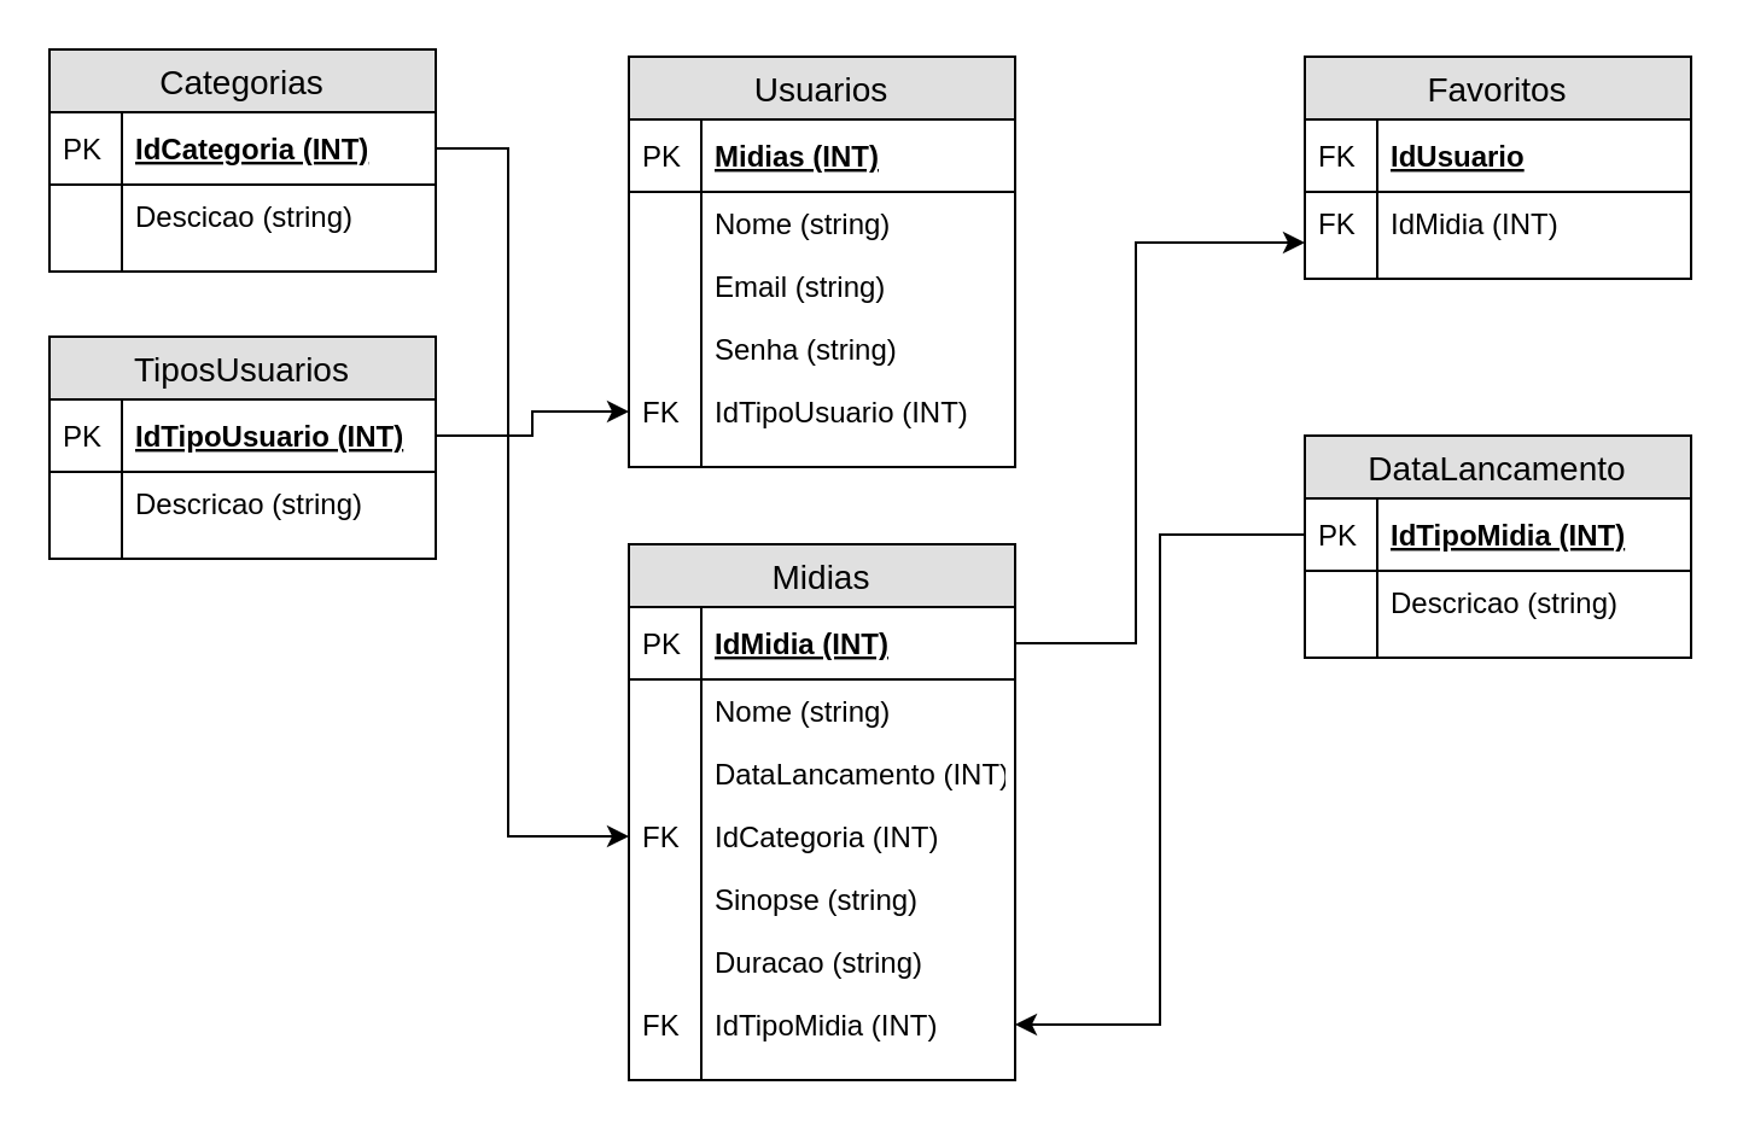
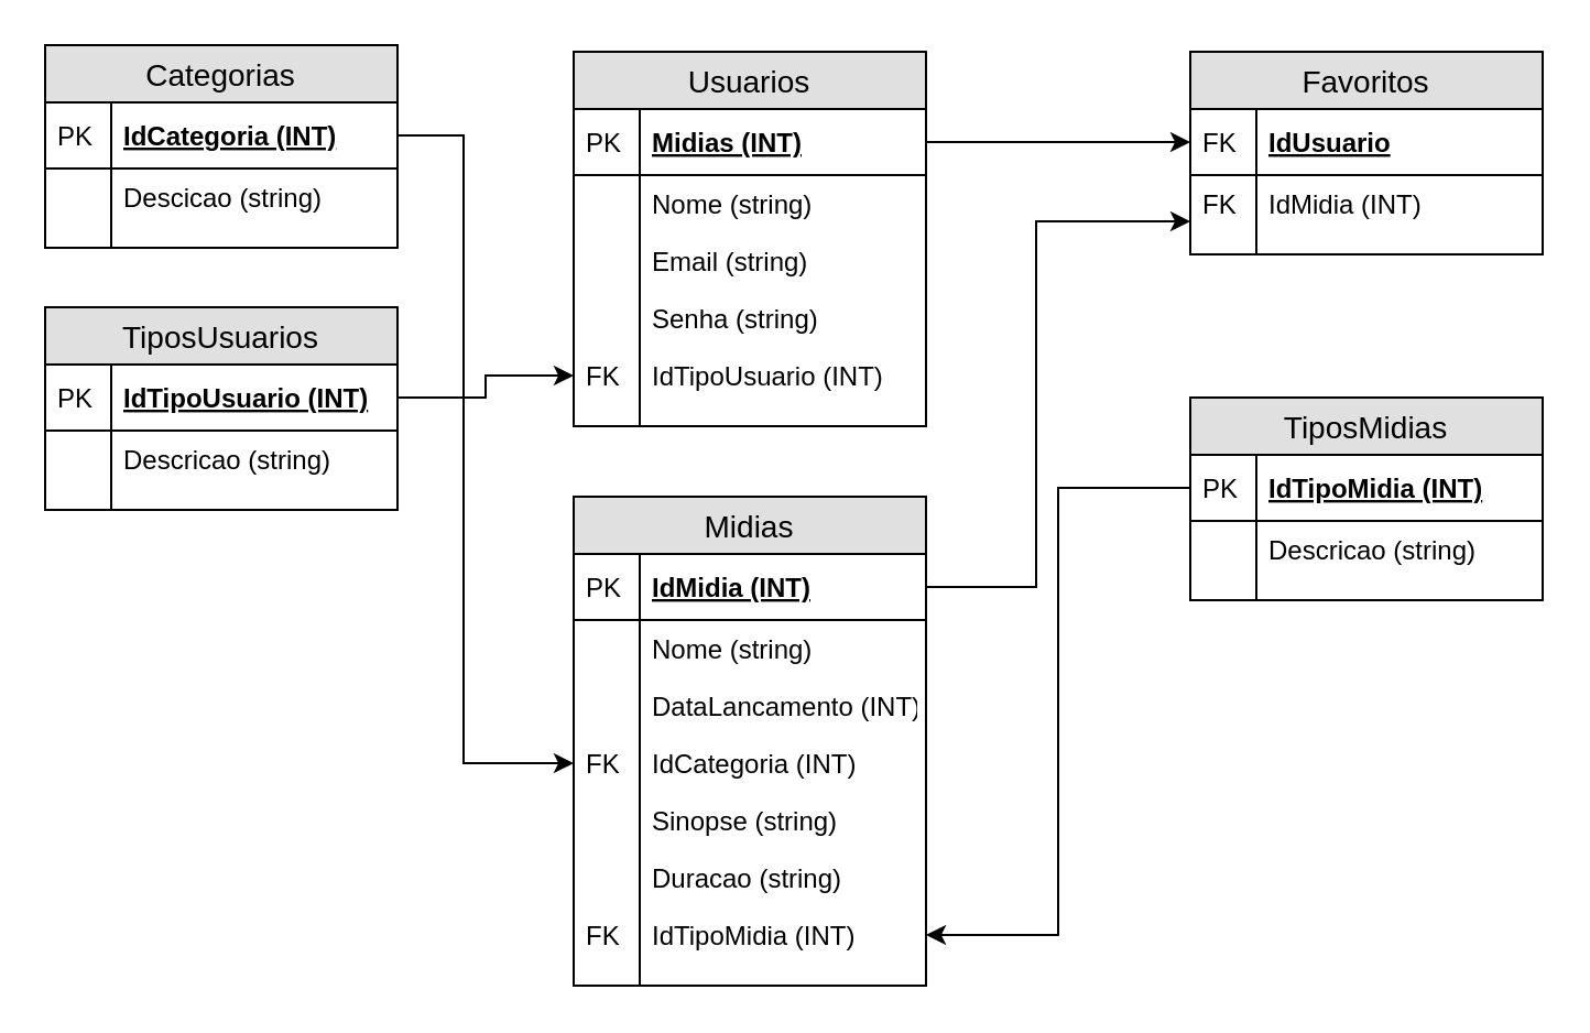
  <mxCell id="0" />
  <mxCell id="1" parent="0" />
  <mxCell id="2" value="Usuarios" style="swimlane;fontStyle=0;childLayout=stackLayout;horizontal=1;startSize=26;fillColor=#e0e0e0;horizontalStack=0;resizeParent=1;resizeParentMax=0;resizeLast=0;collapsible=1;marginBottom=0;swimlaneFillColor=#ffffff;align=center;fontSize=14;" vertex="1" parent="1"><mxGeometry x="260" y="23" width="160" height="170" as="geometry" /></mxCell>
  <mxCell id="3" value="Midias (INT)" style="shape=partialRectangle;top=0;left=0;right=0;bottom=1;align=left;verticalAlign=middle;fillColor=none;spacingLeft=34;spacingRight=4;overflow=hidden;rotatable=0;points=[[0,0.5],[1,0.5]];portConstraint=eastwest;dropTarget=0;fontStyle=5;fontSize=12;" vertex="1" parent="2"><mxGeometry y="26" width="160" height="30" as="geometry" /></mxCell>
  <mxCell id="4" value="PK" style="shape=partialRectangle;top=0;left=0;bottom=0;fillColor=none;align=left;verticalAlign=middle;spacingLeft=4;spacingRight=4;overflow=hidden;rotatable=0;points=[];portConstraint=eastwest;part=1;fontSize=12;" vertex="1" connectable="0" parent="3"><mxGeometry width="30" height="30" as="geometry" /></mxCell>
  <mxCell id="5" value="Nome (string)" style="shape=partialRectangle;top=0;left=0;right=0;bottom=0;align=left;verticalAlign=top;fillColor=none;spacingLeft=34;spacingRight=4;overflow=hidden;rotatable=0;points=[[0,0.5],[1,0.5]];portConstraint=eastwest;dropTarget=0;fontSize=12;" vertex="1" parent="2"><mxGeometry y="56" width="160" height="26" as="geometry" /></mxCell>
  <mxCell id="6" value="" style="shape=partialRectangle;top=0;left=0;bottom=0;fillColor=none;align=left;verticalAlign=top;spacingLeft=4;spacingRight=4;overflow=hidden;rotatable=0;points=[];portConstraint=eastwest;part=1;fontSize=12;" vertex="1" connectable="0" parent="5"><mxGeometry width="30" height="26" as="geometry" /></mxCell>
  <mxCell id="7" value="Email (string)" style="shape=partialRectangle;top=0;left=0;right=0;bottom=0;align=left;verticalAlign=top;fillColor=none;spacingLeft=34;spacingRight=4;overflow=hidden;rotatable=0;points=[[0,0.5],[1,0.5]];portConstraint=eastwest;dropTarget=0;fontSize=12;" vertex="1" parent="2"><mxGeometry y="82" width="160" height="26" as="geometry" /></mxCell>
  <mxCell id="8" value="" style="shape=partialRectangle;top=0;left=0;bottom=0;fillColor=none;align=left;verticalAlign=top;spacingLeft=4;spacingRight=4;overflow=hidden;rotatable=0;points=[];portConstraint=eastwest;part=1;fontSize=12;" vertex="1" connectable="0" parent="7"><mxGeometry width="30" height="26" as="geometry" /></mxCell>
  <mxCell id="9" value="Senha (string)" style="shape=partialRectangle;top=0;left=0;right=0;bottom=0;align=left;verticalAlign=top;fillColor=none;spacingLeft=34;spacingRight=4;overflow=hidden;rotatable=0;points=[[0,0.5],[1,0.5]];portConstraint=eastwest;dropTarget=0;fontSize=12;" vertex="1" parent="2"><mxGeometry y="108" width="160" height="26" as="geometry" /></mxCell>
  <mxCell id="10" value="" style="shape=partialRectangle;top=0;left=0;bottom=0;fillColor=none;align=left;verticalAlign=top;spacingLeft=4;spacingRight=4;overflow=hidden;rotatable=0;points=[];portConstraint=eastwest;part=1;fontSize=12;" vertex="1" connectable="0" parent="9"><mxGeometry width="30" height="26" as="geometry" /></mxCell>
  <mxCell id="11" value="IdTipoUsuario (INT)" style="shape=partialRectangle;top=0;left=0;right=0;bottom=0;align=left;verticalAlign=top;fillColor=none;spacingLeft=34;spacingRight=4;overflow=hidden;rotatable=0;points=[[0,0.5],[1,0.5]];portConstraint=eastwest;dropTarget=0;fontSize=12;" vertex="1" parent="2"><mxGeometry y="134" width="160" height="26" as="geometry" /></mxCell>
  <mxCell id="12" value="FK" style="shape=partialRectangle;top=0;left=0;bottom=0;fillColor=none;align=left;verticalAlign=top;spacingLeft=4;spacingRight=4;overflow=hidden;rotatable=0;points=[];portConstraint=eastwest;part=1;fontSize=12;" vertex="1" connectable="0" parent="11"><mxGeometry width="30" height="26" as="geometry" /></mxCell>
  <mxCell id="13" value="" style="shape=partialRectangle;top=0;left=0;right=0;bottom=0;align=left;verticalAlign=top;fillColor=none;spacingLeft=34;spacingRight=4;overflow=hidden;rotatable=0;points=[[0,0.5],[1,0.5]];portConstraint=eastwest;dropTarget=0;fontSize=12;" vertex="1" parent="2"><mxGeometry y="160" width="160" height="10" as="geometry" /></mxCell>
  <mxCell id="14" value="" style="shape=partialRectangle;top=0;left=0;bottom=0;fillColor=none;align=left;verticalAlign=top;spacingLeft=4;spacingRight=4;overflow=hidden;rotatable=0;points=[];portConstraint=eastwest;part=1;fontSize=12;" vertex="1" connectable="0" parent="13"><mxGeometry width="30" height="10" as="geometry" /></mxCell>
  <mxCell id="15" value="Categorias" style="swimlane;fontStyle=0;childLayout=stackLayout;horizontal=1;startSize=26;fillColor=#e0e0e0;horizontalStack=0;resizeParent=1;resizeParentMax=0;resizeLast=0;collapsible=1;marginBottom=0;swimlaneFillColor=#ffffff;align=center;fontSize=14;" vertex="1" parent="1"><mxGeometry x="20" y="20" width="160" height="92" as="geometry" /></mxCell>
  <mxCell id="16" value="IdCategoria (INT)" style="shape=partialRectangle;top=0;left=0;right=0;bottom=1;align=left;verticalAlign=middle;fillColor=none;spacingLeft=34;spacingRight=4;overflow=hidden;rotatable=0;points=[[0,0.5],[1,0.5]];portConstraint=eastwest;dropTarget=0;fontStyle=5;fontSize=12;" vertex="1" parent="15"><mxGeometry y="26" width="160" height="30" as="geometry" /></mxCell>
  <mxCell id="17" value="PK" style="shape=partialRectangle;top=0;left=0;bottom=0;fillColor=none;align=left;verticalAlign=middle;spacingLeft=4;spacingRight=4;overflow=hidden;rotatable=0;points=[];portConstraint=eastwest;part=1;fontSize=12;" vertex="1" connectable="0" parent="16"><mxGeometry width="30" height="30" as="geometry" /></mxCell>
  <mxCell id="18" value="Descicao (string)" style="shape=partialRectangle;top=0;left=0;right=0;bottom=0;align=left;verticalAlign=top;fillColor=none;spacingLeft=34;spacingRight=4;overflow=hidden;rotatable=0;points=[[0,0.5],[1,0.5]];portConstraint=eastwest;dropTarget=0;fontSize=12;" vertex="1" parent="15"><mxGeometry y="56" width="160" height="26" as="geometry" /></mxCell>
  <mxCell id="19" value="" style="shape=partialRectangle;top=0;left=0;bottom=0;fillColor=none;align=left;verticalAlign=top;spacingLeft=4;spacingRight=4;overflow=hidden;rotatable=0;points=[];portConstraint=eastwest;part=1;fontSize=12;" vertex="1" connectable="0" parent="18"><mxGeometry width="30" height="26" as="geometry" /></mxCell>
  <mxCell id="20" value="" style="shape=partialRectangle;top=0;left=0;right=0;bottom=0;align=left;verticalAlign=top;fillColor=none;spacingLeft=34;spacingRight=4;overflow=hidden;rotatable=0;points=[[0,0.5],[1,0.5]];portConstraint=eastwest;dropTarget=0;fontSize=12;" vertex="1" parent="15"><mxGeometry y="82" width="160" height="10" as="geometry" /></mxCell>
  <mxCell id="21" value="" style="shape=partialRectangle;top=0;left=0;bottom=0;fillColor=none;align=left;verticalAlign=top;spacingLeft=4;spacingRight=4;overflow=hidden;rotatable=0;points=[];portConstraint=eastwest;part=1;fontSize=12;" vertex="1" connectable="0" parent="20"><mxGeometry width="30" height="10" as="geometry" /></mxCell>
  <mxCell id="22" value="Midias" style="swimlane;fontStyle=0;childLayout=stackLayout;horizontal=1;startSize=26;fillColor=#e0e0e0;horizontalStack=0;resizeParent=1;resizeParentMax=0;resizeLast=0;collapsible=1;marginBottom=0;swimlaneFillColor=#ffffff;align=center;fontSize=14;" vertex="1" parent="1"><mxGeometry x="260" y="225" width="160" height="222" as="geometry" /></mxCell>
  <mxCell id="23" value="IdMidia (INT)" style="shape=partialRectangle;top=0;left=0;right=0;bottom=1;align=left;verticalAlign=middle;fillColor=none;spacingLeft=34;spacingRight=4;overflow=hidden;rotatable=0;points=[[0,0.5],[1,0.5]];portConstraint=eastwest;dropTarget=0;fontStyle=5;fontSize=12;" vertex="1" parent="22"><mxGeometry y="26" width="160" height="30" as="geometry" /></mxCell>
  <mxCell id="24" value="PK" style="shape=partialRectangle;top=0;left=0;bottom=0;fillColor=none;align=left;verticalAlign=middle;spacingLeft=4;spacingRight=4;overflow=hidden;rotatable=0;points=[];portConstraint=eastwest;part=1;fontSize=12;" vertex="1" connectable="0" parent="23"><mxGeometry width="30" height="30" as="geometry" /></mxCell>
  <mxCell id="25" value="Nome (string)" style="shape=partialRectangle;top=0;left=0;right=0;bottom=0;align=left;verticalAlign=top;fillColor=none;spacingLeft=34;spacingRight=4;overflow=hidden;rotatable=0;points=[[0,0.5],[1,0.5]];portConstraint=eastwest;dropTarget=0;fontSize=12;" vertex="1" parent="22"><mxGeometry y="56" width="160" height="26" as="geometry" /></mxCell>
  <mxCell id="26" value="" style="shape=partialRectangle;top=0;left=0;bottom=0;fillColor=none;align=left;verticalAlign=top;spacingLeft=4;spacingRight=4;overflow=hidden;rotatable=0;points=[];portConstraint=eastwest;part=1;fontSize=12;" vertex="1" connectable="0" parent="25"><mxGeometry width="30" height="26" as="geometry" /></mxCell>
  <mxCell id="27" value="DataLancamento (INT)" style="shape=partialRectangle;top=0;left=0;right=0;bottom=0;align=left;verticalAlign=top;fillColor=none;spacingLeft=34;spacingRight=4;overflow=hidden;rotatable=0;points=[[0,0.5],[1,0.5]];portConstraint=eastwest;dropTarget=0;fontSize=12;" vertex="1" parent="22"><mxGeometry y="82" width="160" height="26" as="geometry" /></mxCell>
  <mxCell id="28" value="" style="shape=partialRectangle;top=0;left=0;bottom=0;fillColor=none;align=left;verticalAlign=top;spacingLeft=4;spacingRight=4;overflow=hidden;rotatable=0;points=[];portConstraint=eastwest;part=1;fontSize=12;" vertex="1" connectable="0" parent="27"><mxGeometry width="30" height="26" as="geometry" /></mxCell>
  <mxCell id="29" value="IdCategoria (INT)" style="shape=partialRectangle;top=0;left=0;right=0;bottom=0;align=left;verticalAlign=top;fillColor=none;spacingLeft=34;spacingRight=4;overflow=hidden;rotatable=0;points=[[0,0.5],[1,0.5]];portConstraint=eastwest;dropTarget=0;fontSize=12;" vertex="1" parent="22"><mxGeometry y="108" width="160" height="26" as="geometry" /></mxCell>
  <mxCell id="30" value="FK" style="shape=partialRectangle;top=0;left=0;bottom=0;fillColor=none;align=left;verticalAlign=top;spacingLeft=4;spacingRight=4;overflow=hidden;rotatable=0;points=[];portConstraint=eastwest;part=1;fontSize=12;" vertex="1" connectable="0" parent="29"><mxGeometry width="30" height="26" as="geometry" /></mxCell>
  <mxCell id="31" value="Sinopse (string)" style="shape=partialRectangle;top=0;left=0;right=0;bottom=0;align=left;verticalAlign=top;fillColor=none;spacingLeft=34;spacingRight=4;overflow=hidden;rotatable=0;points=[[0,0.5],[1,0.5]];portConstraint=eastwest;dropTarget=0;fontSize=12;" vertex="1" parent="22"><mxGeometry y="134" width="160" height="26" as="geometry" /></mxCell>
  <mxCell id="32" value="" style="shape=partialRectangle;top=0;left=0;bottom=0;fillColor=none;align=left;verticalAlign=top;spacingLeft=4;spacingRight=4;overflow=hidden;rotatable=0;points=[];portConstraint=eastwest;part=1;fontSize=12;" vertex="1" connectable="0" parent="31"><mxGeometry width="30" height="26" as="geometry" /></mxCell>
  <mxCell id="33" value="Duracao (string)" style="shape=partialRectangle;top=0;left=0;right=0;bottom=0;align=left;verticalAlign=top;fillColor=none;spacingLeft=34;spacingRight=4;overflow=hidden;rotatable=0;points=[[0,0.5],[1,0.5]];portConstraint=eastwest;dropTarget=0;fontSize=12;" vertex="1" parent="22"><mxGeometry y="160" width="160" height="26" as="geometry" /></mxCell>
  <mxCell id="34" value="" style="shape=partialRectangle;top=0;left=0;bottom=0;fillColor=none;align=left;verticalAlign=top;spacingLeft=4;spacingRight=4;overflow=hidden;rotatable=0;points=[];portConstraint=eastwest;part=1;fontSize=12;" vertex="1" connectable="0" parent="33"><mxGeometry width="30" height="26" as="geometry" /></mxCell>
  <mxCell id="35" value="IdTipoMidia (INT)" style="shape=partialRectangle;top=0;left=0;right=0;bottom=0;align=left;verticalAlign=top;fillColor=none;spacingLeft=34;spacingRight=4;overflow=hidden;rotatable=0;points=[[0,0.5],[1,0.5]];portConstraint=eastwest;dropTarget=0;fontSize=12;" vertex="1" parent="22"><mxGeometry y="186" width="160" height="26" as="geometry" /></mxCell>
  <mxCell id="36" value="FK" style="shape=partialRectangle;top=0;left=0;bottom=0;fillColor=none;align=left;verticalAlign=top;spacingLeft=4;spacingRight=4;overflow=hidden;rotatable=0;points=[];portConstraint=eastwest;part=1;fontSize=12;" vertex="1" connectable="0" parent="35"><mxGeometry width="30" height="26" as="geometry" /></mxCell>
  <mxCell id="37" value="" style="shape=partialRectangle;top=0;left=0;right=0;bottom=0;align=left;verticalAlign=top;fillColor=none;spacingLeft=34;spacingRight=4;overflow=hidden;rotatable=0;points=[[0,0.5],[1,0.5]];portConstraint=eastwest;dropTarget=0;fontSize=12;" vertex="1" parent="22"><mxGeometry y="212" width="160" height="10" as="geometry" /></mxCell>
  <mxCell id="38" value="" style="shape=partialRectangle;top=0;left=0;bottom=0;fillColor=none;align=left;verticalAlign=top;spacingLeft=4;spacingRight=4;overflow=hidden;rotatable=0;points=[];portConstraint=eastwest;part=1;fontSize=12;" vertex="1" connectable="0" parent="37"><mxGeometry width="30" height="10" as="geometry" /></mxCell>
  <mxCell id="39" value="Favoritos" style="swimlane;fontStyle=0;childLayout=stackLayout;horizontal=1;startSize=26;fillColor=#e0e0e0;horizontalStack=0;resizeParent=1;resizeParentMax=0;resizeLast=0;collapsible=1;marginBottom=0;swimlaneFillColor=#ffffff;align=center;fontSize=14;" vertex="1" parent="1"><mxGeometry x="540" y="23" width="160" height="92" as="geometry" /></mxCell>
  <mxCell id="40" value="IdUsuario" style="shape=partialRectangle;top=0;left=0;right=0;bottom=1;align=left;verticalAlign=middle;fillColor=none;spacingLeft=34;spacingRight=4;overflow=hidden;rotatable=0;points=[[0,0.5],[1,0.5]];portConstraint=eastwest;dropTarget=0;fontStyle=5;fontSize=12;" vertex="1" parent="39"><mxGeometry y="26" width="160" height="30" as="geometry" /></mxCell>
  <mxCell id="41" value="FK" style="shape=partialRectangle;top=0;left=0;bottom=0;fillColor=none;align=left;verticalAlign=middle;spacingLeft=4;spacingRight=4;overflow=hidden;rotatable=0;points=[];portConstraint=eastwest;part=1;fontSize=12;" vertex="1" connectable="0" parent="40"><mxGeometry width="30" height="30" as="geometry" /></mxCell>
  <mxCell id="42" value="IdMidia (INT)" style="shape=partialRectangle;top=0;left=0;right=0;bottom=0;align=left;verticalAlign=top;fillColor=none;spacingLeft=34;spacingRight=4;overflow=hidden;rotatable=0;points=[[0,0.5],[1,0.5]];portConstraint=eastwest;dropTarget=0;fontSize=12;" vertex="1" parent="39"><mxGeometry y="56" width="160" height="26" as="geometry" /></mxCell>
  <mxCell id="43" value="FK" style="shape=partialRectangle;top=0;left=0;bottom=0;fillColor=none;align=left;verticalAlign=top;spacingLeft=4;spacingRight=4;overflow=hidden;rotatable=0;points=[];portConstraint=eastwest;part=1;fontSize=12;" vertex="1" connectable="0" parent="42"><mxGeometry width="30" height="26" as="geometry" /></mxCell>
  <mxCell id="44" value="" style="shape=partialRectangle;top=0;left=0;right=0;bottom=0;align=left;verticalAlign=top;fillColor=none;spacingLeft=34;spacingRight=4;overflow=hidden;rotatable=0;points=[[0,0.5],[1,0.5]];portConstraint=eastwest;dropTarget=0;fontSize=12;" vertex="1" parent="39"><mxGeometry y="82" width="160" height="10" as="geometry" /></mxCell>
  <mxCell id="45" value="" style="shape=partialRectangle;top=0;left=0;bottom=0;fillColor=none;align=left;verticalAlign=top;spacingLeft=4;spacingRight=4;overflow=hidden;rotatable=0;points=[];portConstraint=eastwest;part=1;fontSize=12;" vertex="1" connectable="0" parent="44"><mxGeometry width="30" height="10" as="geometry" /></mxCell>
  <mxCell id="46" value="TiposUsuarios" style="swimlane;fontStyle=0;childLayout=stackLayout;horizontal=1;startSize=26;fillColor=#e0e0e0;horizontalStack=0;resizeParent=1;resizeParentMax=0;resizeLast=0;collapsible=1;marginBottom=0;swimlaneFillColor=#ffffff;align=center;fontSize=14;" vertex="1" parent="1"><mxGeometry x="20" y="139" width="160" height="92" as="geometry" /></mxCell>
  <mxCell id="47" value="IdTipoUsuario (INT)" style="shape=partialRectangle;top=0;left=0;right=0;bottom=1;align=left;verticalAlign=middle;fillColor=none;spacingLeft=34;spacingRight=4;overflow=hidden;rotatable=0;points=[[0,0.5],[1,0.5]];portConstraint=eastwest;dropTarget=0;fontStyle=5;fontSize=12;" vertex="1" parent="46"><mxGeometry y="26" width="160" height="30" as="geometry" /></mxCell>
  <mxCell id="48" value="PK" style="shape=partialRectangle;top=0;left=0;bottom=0;fillColor=none;align=left;verticalAlign=middle;spacingLeft=4;spacingRight=4;overflow=hidden;rotatable=0;points=[];portConstraint=eastwest;part=1;fontSize=12;" vertex="1" connectable="0" parent="47"><mxGeometry width="30" height="30" as="geometry" /></mxCell>
  <mxCell id="49" value="Descricao (string)" style="shape=partialRectangle;top=0;left=0;right=0;bottom=0;align=left;verticalAlign=top;fillColor=none;spacingLeft=34;spacingRight=4;overflow=hidden;rotatable=0;points=[[0,0.5],[1,0.5]];portConstraint=eastwest;dropTarget=0;fontSize=12;" vertex="1" parent="46"><mxGeometry y="56" width="160" height="26" as="geometry" /></mxCell>
  <mxCell id="50" value="" style="shape=partialRectangle;top=0;left=0;bottom=0;fillColor=none;align=left;verticalAlign=top;spacingLeft=4;spacingRight=4;overflow=hidden;rotatable=0;points=[];portConstraint=eastwest;part=1;fontSize=12;" vertex="1" connectable="0" parent="49"><mxGeometry width="30" height="26" as="geometry" /></mxCell>
  <mxCell id="51" value="" style="shape=partialRectangle;top=0;left=0;right=0;bottom=0;align=left;verticalAlign=top;fillColor=none;spacingLeft=34;spacingRight=4;overflow=hidden;rotatable=0;points=[[0,0.5],[1,0.5]];portConstraint=eastwest;dropTarget=0;fontSize=12;" vertex="1" parent="46"><mxGeometry y="82" width="160" height="10" as="geometry" /></mxCell>
  <mxCell id="52" value="" style="shape=partialRectangle;top=0;left=0;bottom=0;fillColor=none;align=left;verticalAlign=top;spacingLeft=4;spacingRight=4;overflow=hidden;rotatable=0;points=[];portConstraint=eastwest;part=1;fontSize=12;" vertex="1" connectable="0" parent="51"><mxGeometry width="30" height="10" as="geometry" /></mxCell>
- <mxCell id="53" value="DataLancamento" style="swimlane;fontStyle=0;childLayout=stackLayout;horizontal=1;startSize=26;fillColor=#e0e0e0;horizontalStack=0;resizeParent=1;resizeParentMax=0;resizeLast=0;collapsible=1;marginBottom=0;swimlaneFillColor=#ffffff;align=center;fontSize=14;" vertex="1" parent="1"><mxGeometry x="540" y="180" width="160" height="92" as="geometry" /></mxCell>
+ <mxCell id="53" value="TiposMidias" style="swimlane;fontStyle=0;childLayout=stackLayout;horizontal=1;startSize=26;fillColor=#e0e0e0;horizontalStack=0;resizeParent=1;resizeParentMax=0;resizeLast=0;collapsible=1;marginBottom=0;swimlaneFillColor=#ffffff;align=center;fontSize=14;" vertex="1" parent="1"><mxGeometry x="540" y="180" width="160" height="92" as="geometry" /></mxCell>
  <mxCell id="54" value="IdTipoMidia (INT)" style="shape=partialRectangle;top=0;left=0;right=0;bottom=1;align=left;verticalAlign=middle;fillColor=none;spacingLeft=34;spacingRight=4;overflow=hidden;rotatable=0;points=[[0,0.5],[1,0.5]];portConstraint=eastwest;dropTarget=0;fontStyle=5;fontSize=12;" vertex="1" parent="53"><mxGeometry y="26" width="160" height="30" as="geometry" /></mxCell>
  <mxCell id="55" value="PK" style="shape=partialRectangle;top=0;left=0;bottom=0;fillColor=none;align=left;verticalAlign=middle;spacingLeft=4;spacingRight=4;overflow=hidden;rotatable=0;points=[];portConstraint=eastwest;part=1;fontSize=12;" vertex="1" connectable="0" parent="54"><mxGeometry width="30" height="30" as="geometry" /></mxCell>
  <mxCell id="56" value="Descricao (string)" style="shape=partialRectangle;top=0;left=0;right=0;bottom=0;align=left;verticalAlign=top;fillColor=none;spacingLeft=34;spacingRight=4;overflow=hidden;rotatable=0;points=[[0,0.5],[1,0.5]];portConstraint=eastwest;dropTarget=0;fontSize=12;" vertex="1" parent="53"><mxGeometry y="56" width="160" height="26" as="geometry" /></mxCell>
  <mxCell id="57" value="" style="shape=partialRectangle;top=0;left=0;bottom=0;fillColor=none;align=left;verticalAlign=top;spacingLeft=4;spacingRight=4;overflow=hidden;rotatable=0;points=[];portConstraint=eastwest;part=1;fontSize=12;" vertex="1" connectable="0" parent="56"><mxGeometry width="30" height="26" as="geometry" /></mxCell>
  <mxCell id="58" value="" style="shape=partialRectangle;top=0;left=0;right=0;bottom=0;align=left;verticalAlign=top;fillColor=none;spacingLeft=34;spacingRight=4;overflow=hidden;rotatable=0;points=[[0,0.5],[1,0.5]];portConstraint=eastwest;dropTarget=0;fontSize=12;" vertex="1" parent="53"><mxGeometry y="82" width="160" height="10" as="geometry" /></mxCell>
  <mxCell id="59" value="" style="shape=partialRectangle;top=0;left=0;bottom=0;fillColor=none;align=left;verticalAlign=top;spacingLeft=4;spacingRight=4;overflow=hidden;rotatable=0;points=[];portConstraint=eastwest;part=1;fontSize=12;" vertex="1" connectable="0" parent="58"><mxGeometry width="30" height="10" as="geometry" /></mxCell>
  <mxCell id="60" style="edgeStyle=orthogonalEdgeStyle;rounded=0;orthogonalLoop=1;jettySize=auto;html=1;entryX=0;entryY=0.5;entryDx=0;entryDy=0;" edge="1" parent="1" source="47" target="11"><mxGeometry relative="1" as="geometry" /></mxCell>
  <mxCell id="61" style="edgeStyle=orthogonalEdgeStyle;rounded=0;orthogonalLoop=1;jettySize=auto;html=1;entryX=0;entryY=0.808;entryDx=0;entryDy=0;entryPerimeter=0;" edge="1" parent="1" source="23" target="42"><mxGeometry relative="1" as="geometry"><Array as="points"><mxPoint x="470" y="266" /><mxPoint x="470" y="100" /></Array></mxGeometry></mxCell>
  <mxCell id="62" style="edgeStyle=orthogonalEdgeStyle;rounded=0;orthogonalLoop=1;jettySize=auto;html=1;entryX=1;entryY=0.5;entryDx=0;entryDy=0;" edge="1" parent="1" source="54" target="35"><mxGeometry relative="1" as="geometry" /></mxCell>
  <mxCell id="63" style="edgeStyle=orthogonalEdgeStyle;rounded=0;orthogonalLoop=1;jettySize=auto;html=1;entryX=0;entryY=0.5;entryDx=0;entryDy=0;" edge="1" parent="1" source="16" target="29"><mxGeometry relative="1" as="geometry"><Array as="points"><mxPoint x="210" y="61" /><mxPoint x="210" y="346" /></Array></mxGeometry></mxCell>
+ <mxCell id="64" style="edgeStyle=orthogonalEdgeStyle;rounded=0;orthogonalLoop=1;jettySize=auto;html=1;entryX=0;entryY=0.5;entryDx=0;entryDy=0;" edge="1" parent="1" source="3" target="40"><mxGeometry relative="1" as="geometry" /></mxCell>
